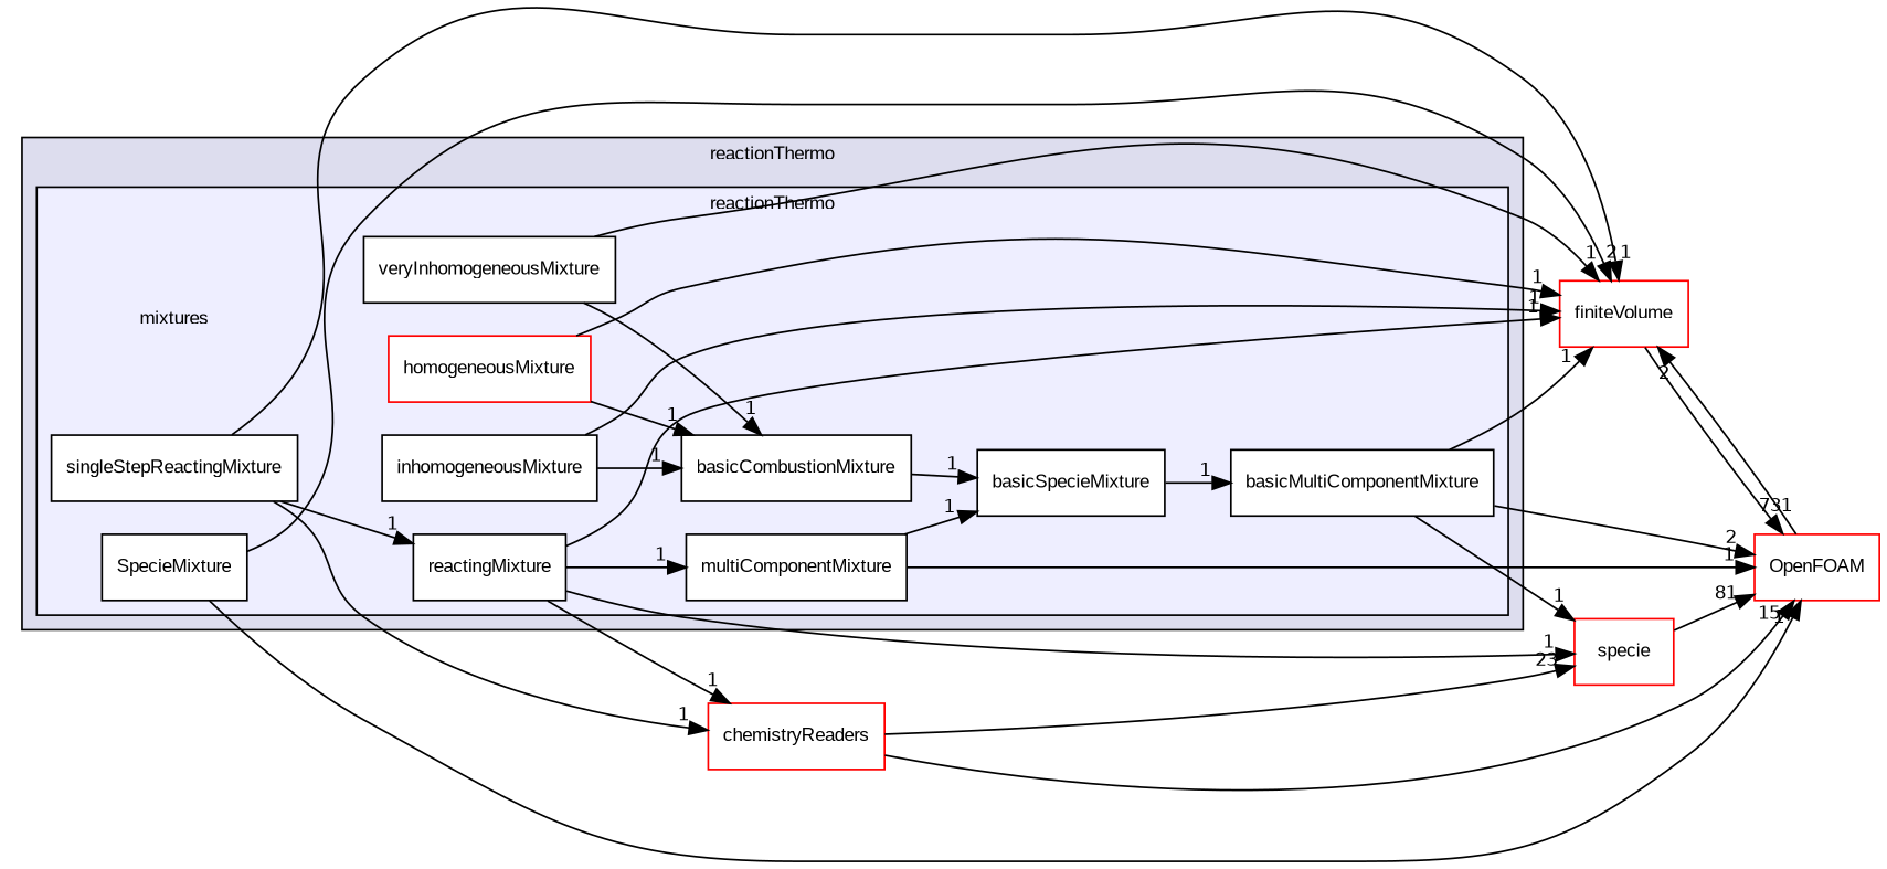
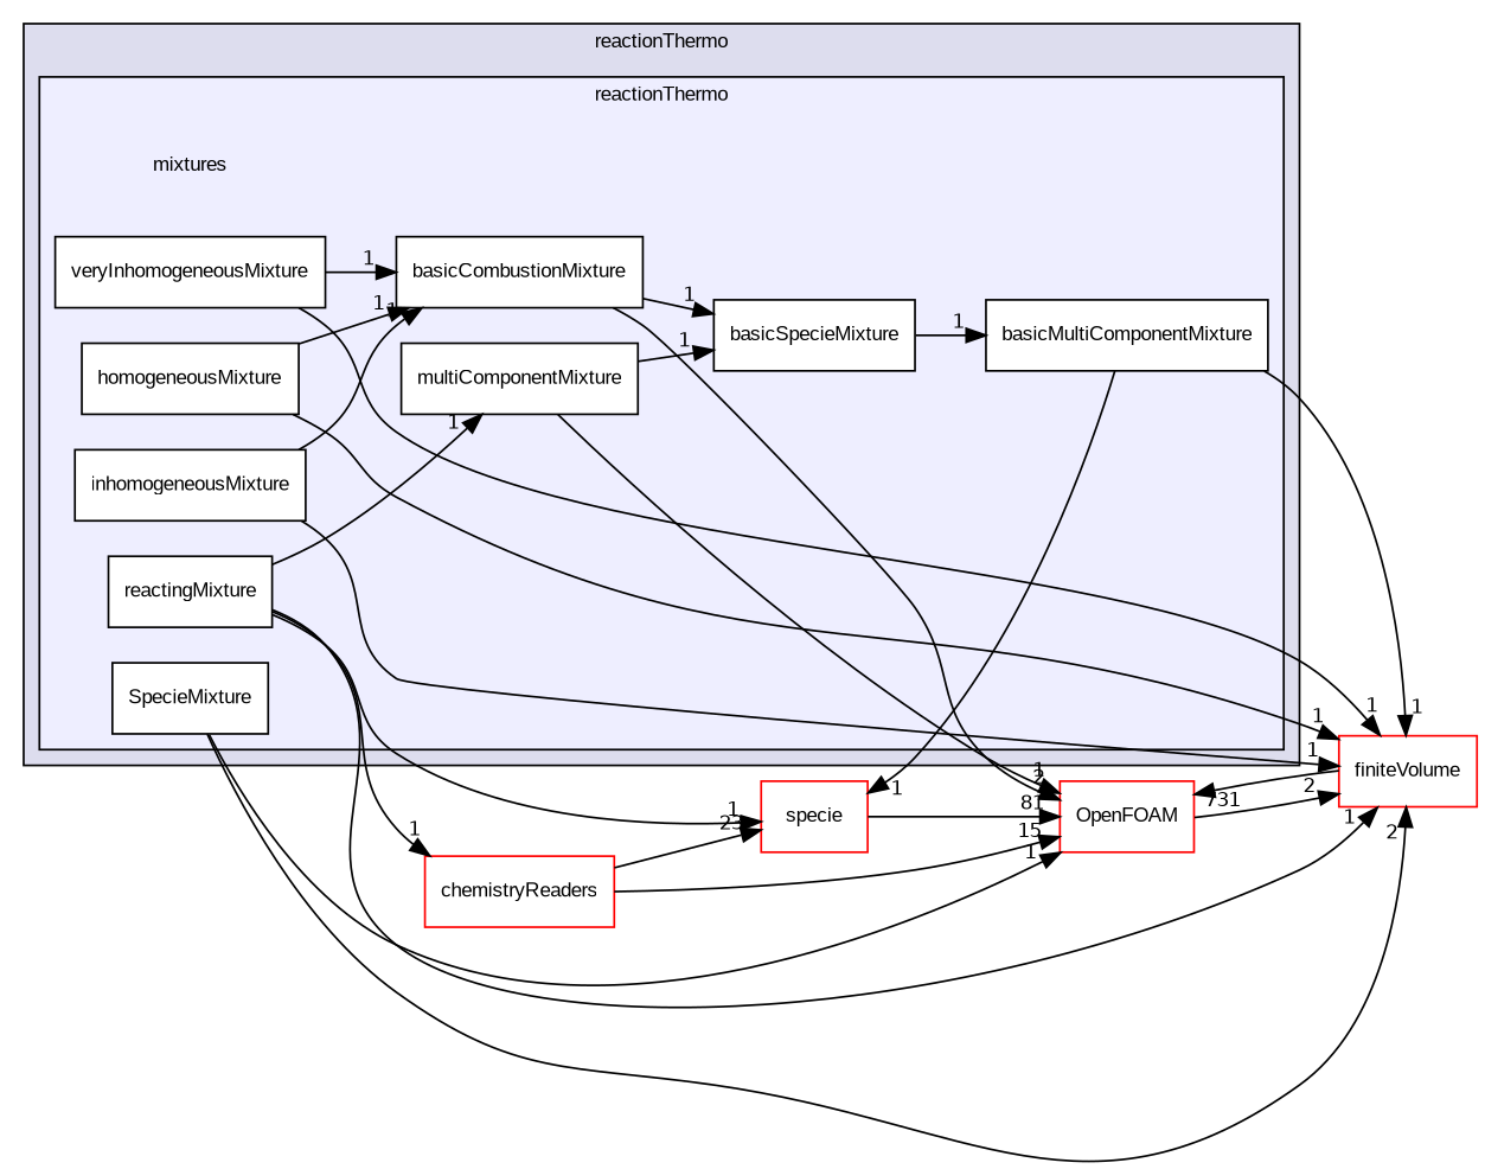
  digraph {
    compound=true
    fontname="Liberation Sans"
    rankdir=LR
    node [fontname="Liberation Sans" fontsize=10 shape=box color=black fillcolor=white style=filled]
    edge [fontname="Liberation Sans" headlabel=1 labeldistance=1.5 labelfontname=Helvetica labelfontsize=10]
    n1 [label=mixtures shape=plaintext color="" fillcolor="" style=""]
    n2 [label=basicCombustionMixture]
    n3 [label=basicMultiComponentMixture]
    n4 [label=basicSpecieMixture]
-   n5 [color=red label=homogeneousMixture]
+   n5 [label=homogeneousMixture]
    n6 [label=inhomogeneousMixture]
    n7 [label=multiComponentMixture]
    n8 [label=reactingMixture]
-   n9 [label=singleStepReactingMixture]
    n10 [label=SpecieMixture]
    n11 [label=veryInhomogeneousMixture]
    n12 [color=red label=finiteVolume fillcolor="" style=""]
    n13 [color=red label=specie fillcolor="" style=""]
    n14 [color=red label=OpenFOAM fillcolor="" style=""]
    n15 [color=red label=chemistryReaders fillcolor="" style=""]
    subgraph cluster_1 {
      bgcolor="#ddddee"
      fontsize=10
      label=reactionThermo
      pencolor=black
      subgraph cluster_2 {
        bgcolor="#eeeeff"
        fontsize=10
        label=reactionThermo
        pencolor=black
        n1
        n2
        n3
        n4
        n5
        n6
        n7
        n8
-       n9
        n10
        n11
      }
    }
    n2 -> n4
    n3 -> n12
    n3 -> n13
-   n3 -> n14 [headlabel=2]
+   n2 -> n14 [headlabel=2]
    n4 -> n3
    n5 -> n2
    n5 -> n12
    n6 -> n2
    n6 -> n12
    n7 -> n4
    n7 -> n14
    n8 -> n7
    n8 -> n12
    n8 -> n13
    n8 -> n15
-   n9 -> n8
-   n9 -> n12
-   n9 -> n15
    n10 -> n12 [headlabel=2]
    n10 -> n14
    n11 -> n2
    n11 -> n12
    n12 -> n14 [headlabel=731]
    n13 -> n14 [headlabel=81]
    n14 -> n12 [headlabel=2]
    n15 -> n13 [headlabel=23]
    n15 -> n14 [headlabel=15]
  }
